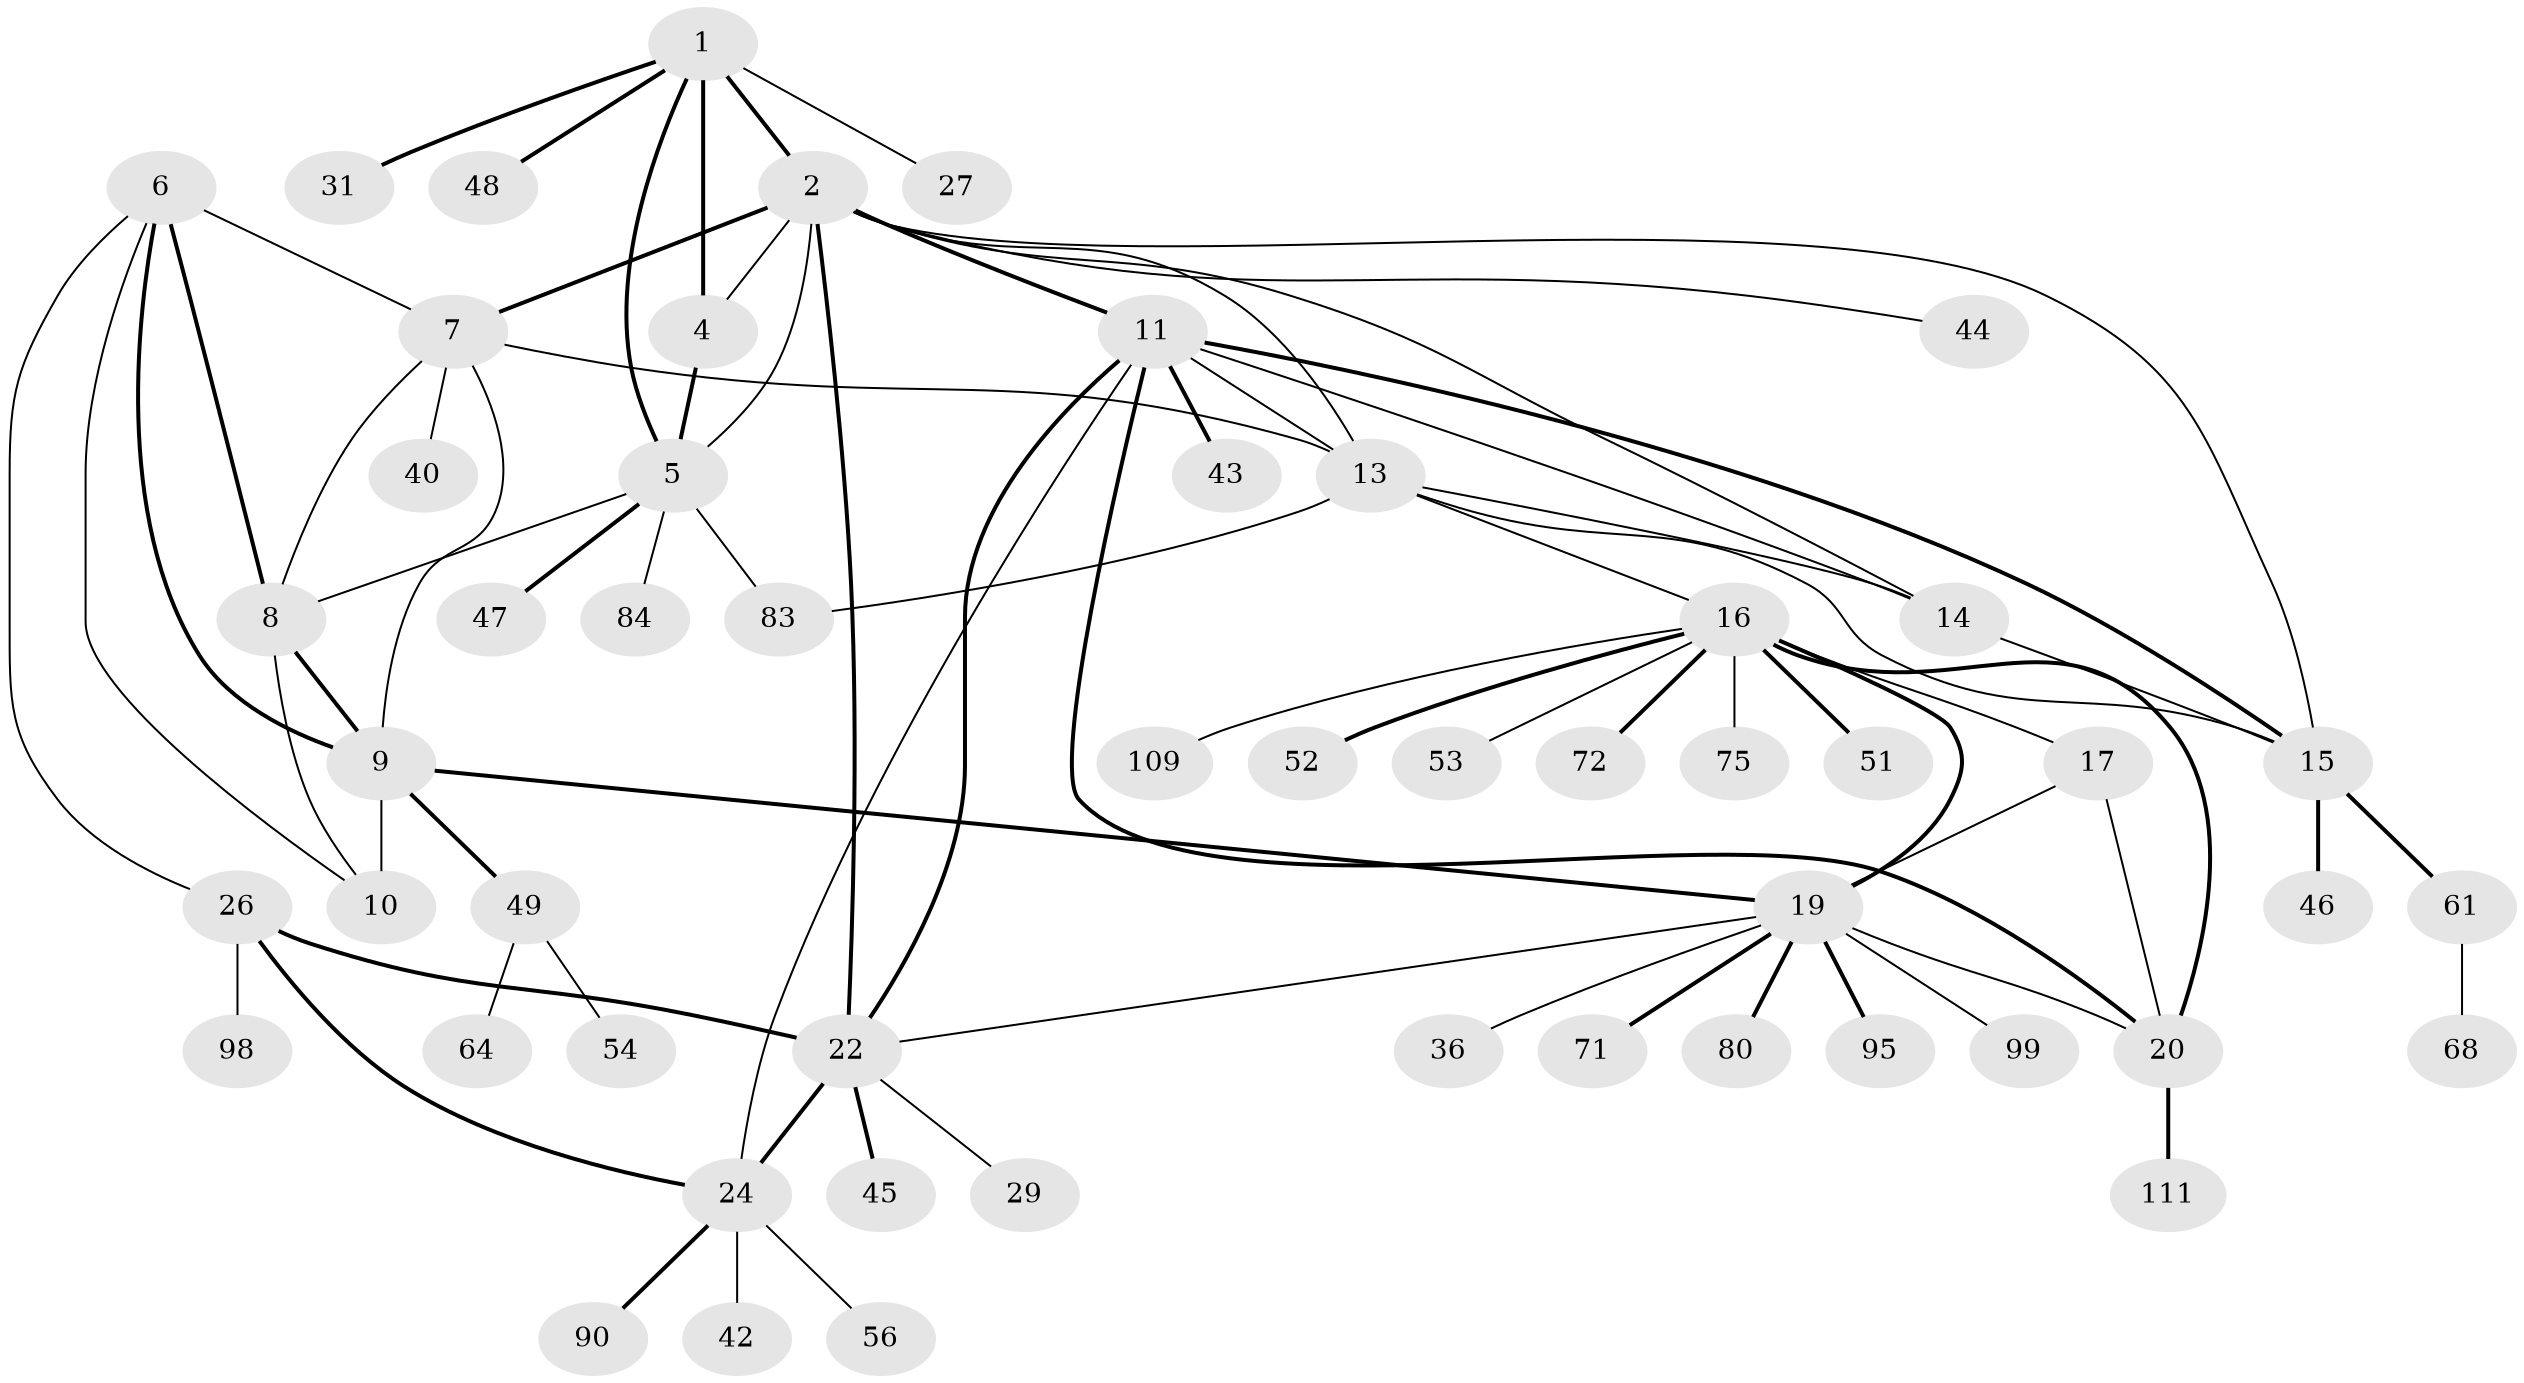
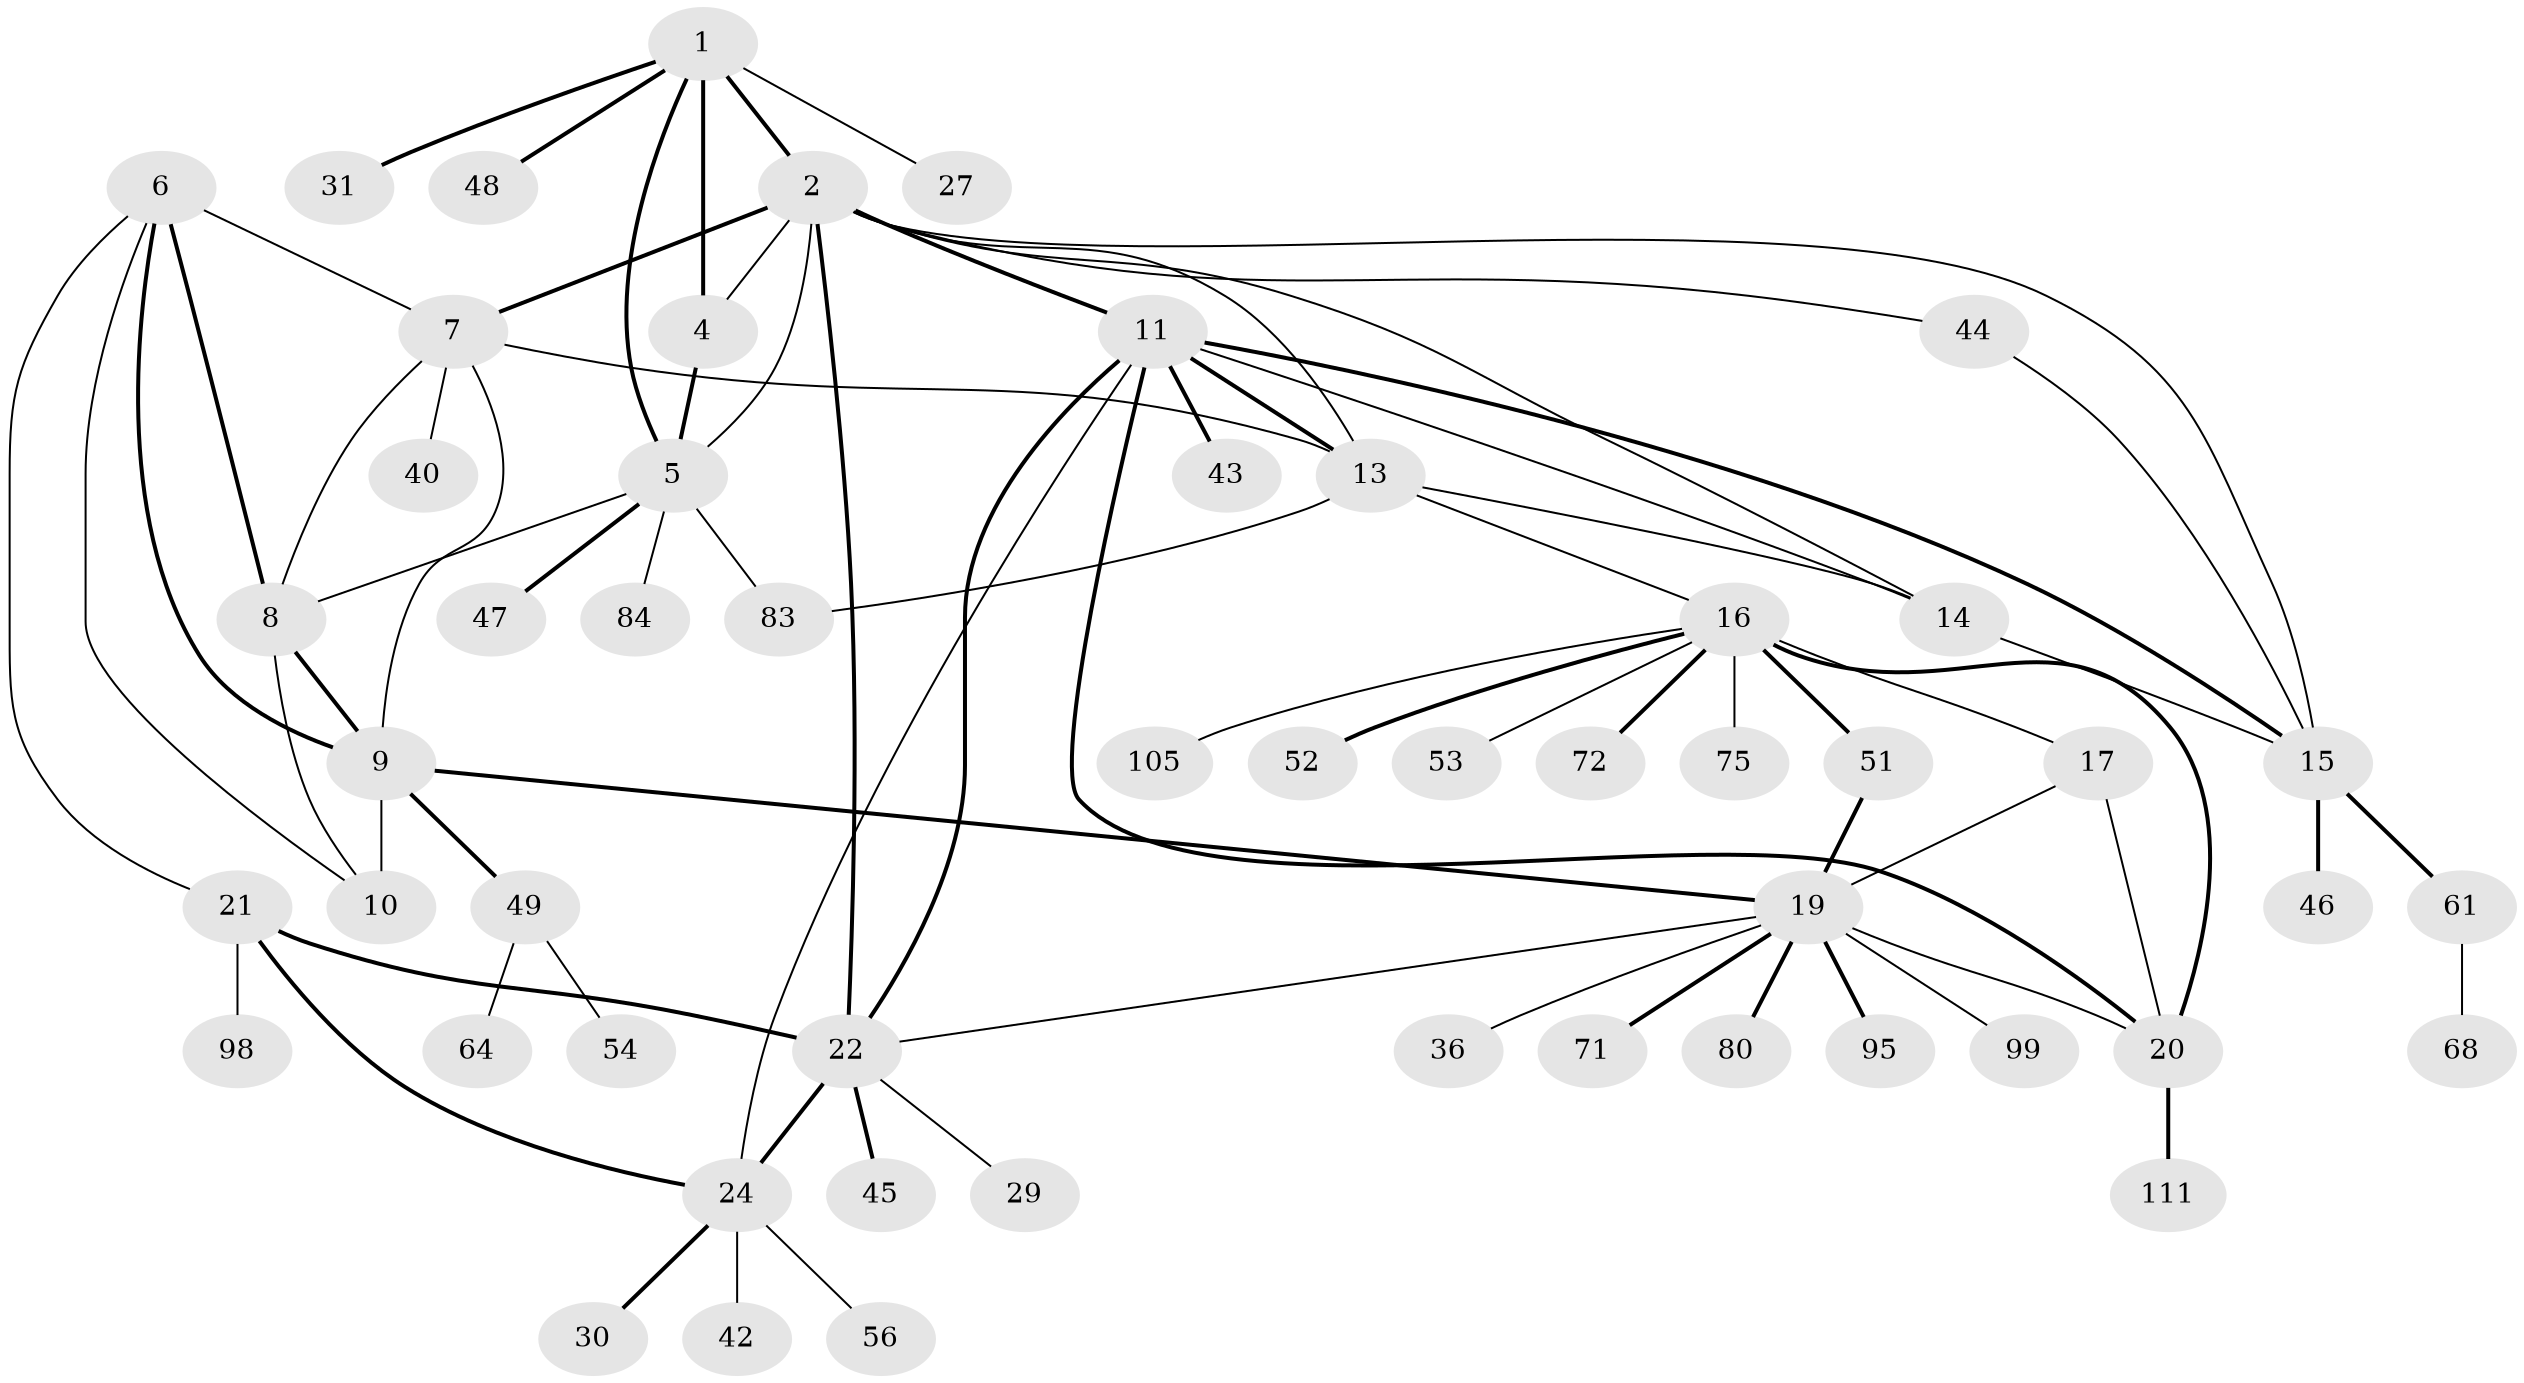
  graph {
    node [color=gray90 style=filled]
    edge [style=solid]
    2 [super="+3+12"]
    4
    5
    7 [super="+73+82"]
    11 [super="+39+112+91+57+37"]
    13
    14
    15
    22 [super="+66+34+58+23+88+92+79+70+101"]
    44
    1
    27 [super="+93"]
    31 [super="+86+109+107"]
    48 [super="+62"]
    8 [super="+33+55"]
    47 [super="+50"]
    n17 [label=84]
    83
    19
    20
    36
    71
    80
    95
    99
    9
    40 [super="+110"]
    24 [super="+26+25+94"]
    43
    16 [super="+18"]
    46 [super="+59+63+100+103"]
    61
    29
    45
    10
    6
-   21 [label=26]
+   21
    49
    98
    54
    64
    111
-   30 [label=90]
+   30
    42 [super="+60"]
    56
    17
    51 [super="+108+97+89"]
    52
    53
    72
    n51 [label=75]
-   105 [label=109]
+   105
    68
    2 -- 4 [weight=2]
    2 -- 5 [weight=2]
    2 -- 7 [style=bold]
    2 -- 11 [style=bold]
    2 -- 13
    2 -- 14
    2 -- 15
    2 -- 22 [style=bold]
    2 -- 44
    4 -- 5 [style=bold]
    5 -- 8
    5 -- 47 [style=bold]
    5 -- n17
    5 -- 83
    7 -- 13
    7 -- 8
    7 -- 9
    7 -- 40
-   11 -- 13
+   11 -- 13 [style=bold]
    11 -- 14
    11 -- 15 [style=bold]
    11 -- 22 [style=bold]
    11 -- 20 [style=bold]
    11 -- 24
    11 -- 43 [style=bold]
    13 -- 14
-   13 -- 15
+   44 -- 15
    13 -- 83
    13 -- 16
    14 -- 15
    15 -- 46 [style=bold]
    15 -- 61 [style=bold]
    22 -- 24 [style=bold weight=4]
    22 -- 29
    22 -- 45 [style=bold]
    1 -- 2 [style=bold weight=2]
    1 -- 4 [style=bold]
    1 -- 5 [style=bold]
    1 -- 27
    1 -- 31 [style=bold]
    1 -- 48 [style=bold]
    8 -- 9 [style=bold]
    8 -- 10
    19 -- 22
    19 -- 20
    19 -- 36
    19 -- 71 [style=bold]
    19 -- 80 [style=bold]
    19 -- 95 [style=bold]
    19 -- 99
    20 -- 111 [style=bold]
    9 -- 19 [style=bold]
    9 -- 10
    9 -- 49 [style=bold]
    24 -- 30 [style=bold]
    24 -- 42
    24 -- 56
-   16 -- 19 [style=bold weight=2]
+   51 -- 19 [style=bold weight=2]
    16 -- 20 [style=bold weight=2]
    16 -- 17 [weight=2]
    16 -- 51 [style=bold]
    16 -- 52 [style=bold]
    16 -- 53
    16 -- 72 [style=bold]
    16 -- n51
    16 -- 105
    61 -- 68
    6 -- 7
    6 -- 8 [style=bold]
    6 -- 9 [style=bold]
    6 -- 10
    6 -- 21
    21 -- 22 [style=bold weight=2]
    21 -- 24 [style=bold weight=2]
    21 -- 98
    49 -- 54
    49 -- 64
    17 -- 19
    17 -- 20
  }
